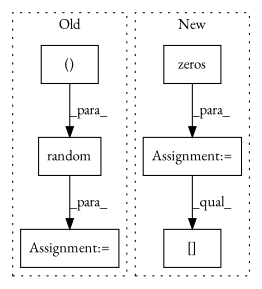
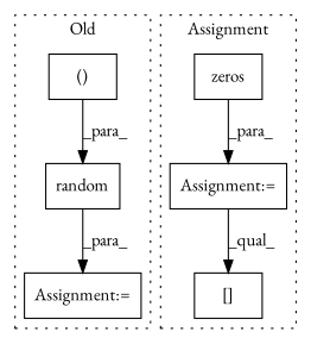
  digraph {
    fontname="EB Garamond"
    node [a=32 l=1 shape=box fontname="EB Garamond"]
    edge [fontname="EB Garamond"]
    n1 [l="12,2" label=random s="285,314"]
    n2 [a=7 label="Assignment:=" s=259]
    n3 [a=106 l=17 label="()" s=297]
    n4 [l="6,1" label=zeros s="300,308"]
    n5 [a=7 label="Assignment:=" s=330]
    n6 [a=2 l="12,1" label="[]" s="395,408"]
    subgraph cluster_1 {
      label=Old
      style=dotted
      n1
      n2
      n3
    }
    subgraph cluster_2 {
-     label=New
+     label=Assignment
      style=dotted
      n4
      n5
      n6
    }
    n1 -> n2 [label=_para_]
    n3 -> n1 [label=_para_]
    n4 -> n5 [label=_para_]
    n5 -> n6 [label=_qual_]
  }
